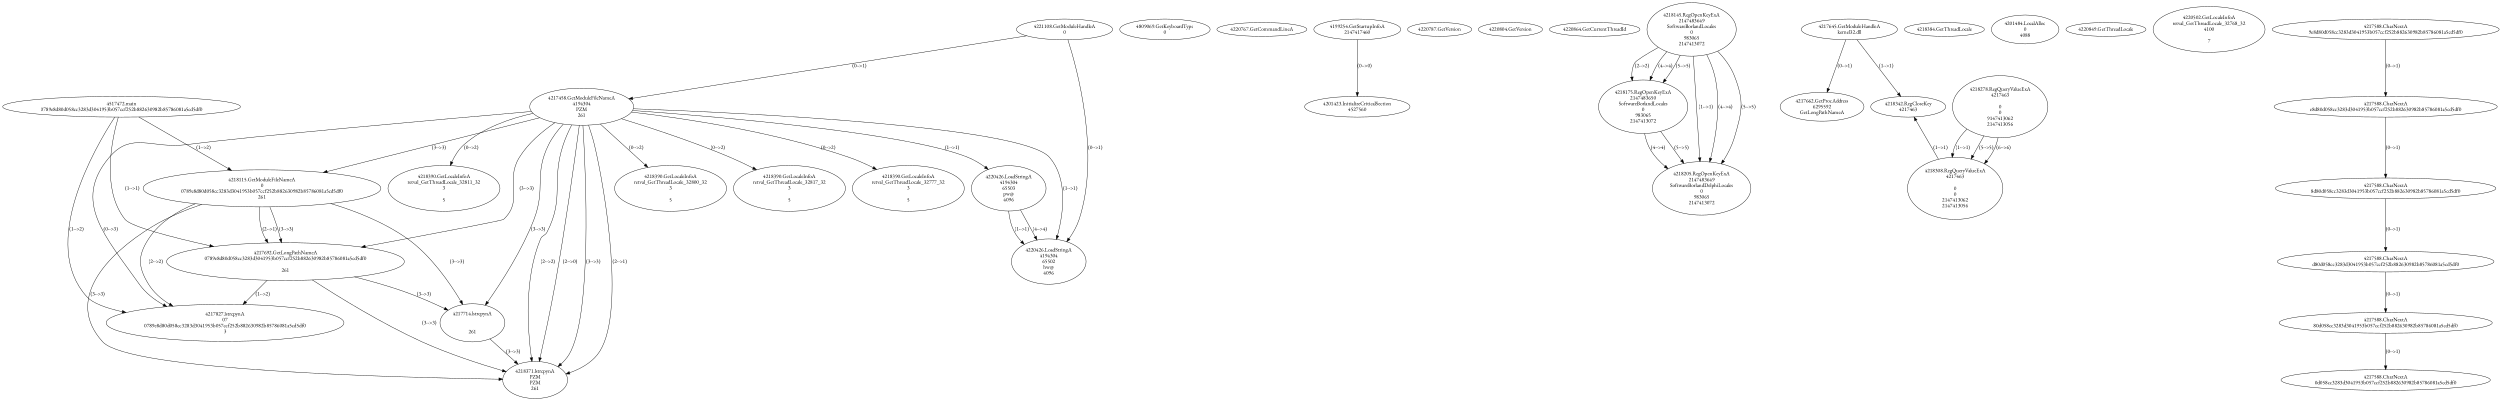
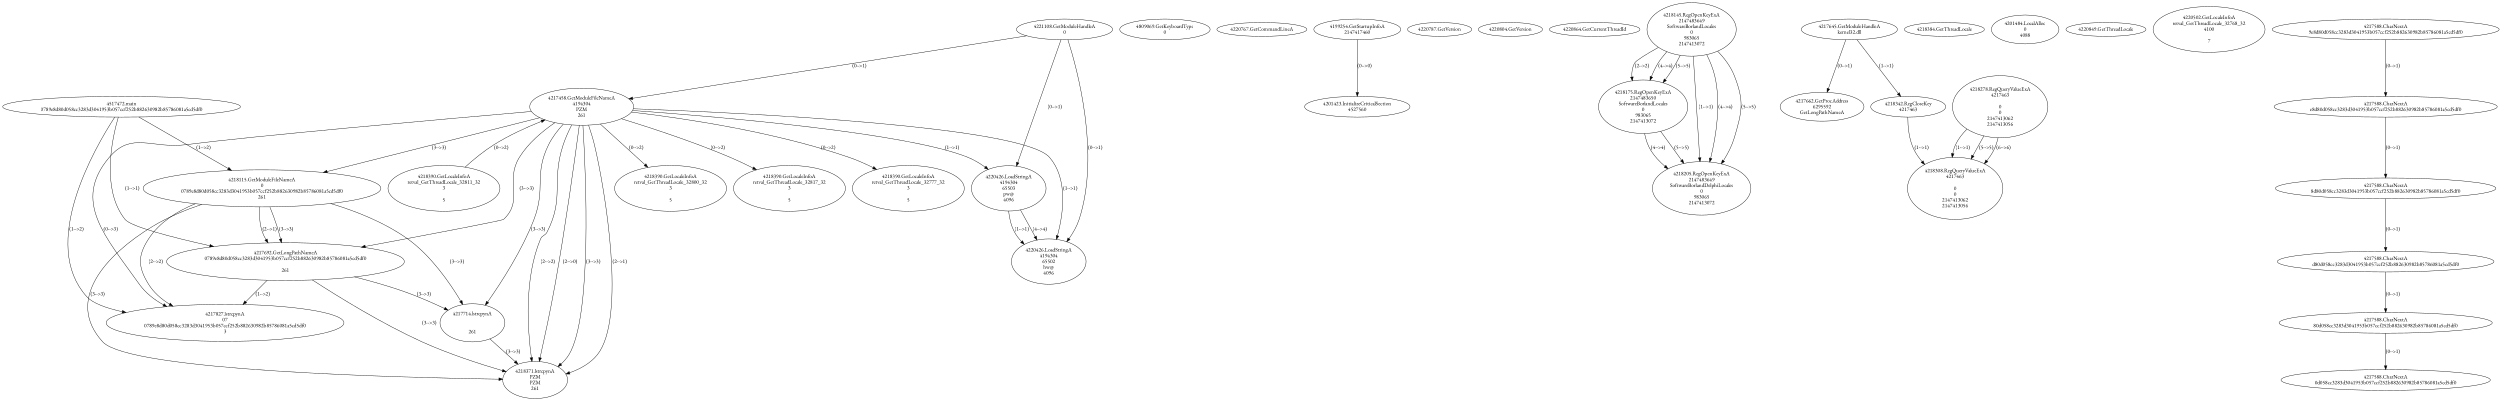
  digraph {
    fontname="EB Garamond"
    node [fontname="EB Garamond"]
    edge [fontname="EB Garamond"]
    n1 [label="4517472.main\n0789e8d80d058cc3283d3041953b057ccf252b882630982b85786081a5cd5df0"]
    n2 [label="4218115.GetModuleFileNameA\n0\n0789e8d80d058cc3283d3041953b057ccf252b882630982b85786081a5cd5df0\n261"]
    n3 [label="4217692.GetLongPathNameA\n0789e8d80d058cc3283d3041953b057ccf252b882630982b85786081a5cd5df0\n\n261"]
    n4 [label="4217827.lstrcpynA\n07\n0789e8d80d058cc3283d3041953b057ccf252b882630982b85786081a5cd5df0\n3"]
    n5 [label="4217714.lstrcpynA\n\n\n261"]
    n6 [label="4218371.lstrcpynA\nPZM\nPZM\n261"]
    n7 [label="4221108.GetModuleHandleA\n0"]
    n8 [label="4217458.GetModuleFileNameA\n4194304\nPZM\n261"]
    n9 [label="4220426.LoadStringA\n4194304\n65503\npw@\n4096"]
    n10 [label="4220426.LoadStringA\n4194304\n65502\nhw@\n4096"]
    n11 [label="4218390.GetLocaleInfoA\nretval_GetThreadLocale_32800_32\n3\n\n5"]
    n12 [label="4218390.GetLocaleInfoA\nretval_GetThreadLocale_32817_32\n3\n\n5"]
    n13 [label="4218390.GetLocaleInfoA\nretval_GetThreadLocale_32777_32\n3\n\n5"]
    n14 [label="4218390.GetLocaleInfoA\nretval_GetThreadLocale_32811_32\n3\n\n5"]
    n15 [label="4809069.GetKeyboardType\n0"]
    n16 [label="4220767.GetCommandLineA\n"]
    n17 [label="4199254.GetStartupInfoA\n2147417460"]
    n18 [label="4201423.InitializeCriticalSection\n4527560"]
    n19 [label="4220787.GetVersion\n"]
    n20 [label="4220804.GetVersion\n"]
    n21 [label="4220864.GetCurrentThreadId\n"]
    n22 [label="4218145.RegOpenKeyExA\n2147483649\nSoftware\Borland\Locales\n0\n983065\n2147413072"]
    n23 [label="4218175.RegOpenKeyExA\n2147483650\nSoftware\Borland\Locales\n0\n983065\n2147413072"]
    n24 [label="4218205.RegOpenKeyExA\n2147483649\nSoftware\Borland\Delphi\Locales\n0\n983065\n2147413072"]
    n25 [label="4217645.GetModuleHandleA\nkernel32.dll"]
    n26 [label="4217662.GetProcAddress\n6295592\nGetLongPathNameA"]
    n27 [label="4218342.RegCloseKey\n4217463"]
-   n28 [label="4218278.RegQueryValueExA\n4217463\n\n0\n0\n9147413062\n2147413056"]
+   n28 [label="4218278.RegQueryValueExA\n4217463\n\n0\n0\n2147413062\n2147413056"]
    n29 [label="4218308.RegQueryValueExA\n4217463\n\n0\n0\n2147413062\n2147413056"]
    n30 [label="4218384.GetThreadLocale\n"]
    n31 [label="4201484.LocalAlloc\n0\n4088"]
    n32 [label="4220849.GetThreadLocale\n"]
    n33 [label="4220502.GetLocaleInfoA\nretval_GetThreadLocale_32768_32\n4100\n\n7"]
    n34 [label="4217588.CharNextA\n9e8d80d058cc3283d3041953b057ccf252b882630982b85786081a5cd5df0"]
    n35 [label="4217588.CharNextA\ne8d80d058cc3283d3041953b057ccf252b882630982b85786081a5cd5df0"]
    n36 [label="4217588.CharNextA\n8d80d058cc3283d3041953b057ccf252b882630982b85786081a5cd5df0"]
    n37 [label="4217588.CharNextA\nd80d058cc3283d3041953b057ccf252b882630982b85786081a5cd5df0"]
    n38 [label="4217588.CharNextA\n80d058cc3283d3041953b057ccf252b882630982b85786081a5cd5df0"]
    n39 [label="4217588.CharNextA\n0d058cc3283d3041953b057ccf252b882630982b85786081a5cd5df0"]
    n1 -> n2 [label="(1-->2)"]
    n1 -> n3 [label="(1-->1)"]
    n1 -> n4 [label="(1-->2)"]
    n2 -> n3 [label="(2-->1)"]
    n2 -> n3 [label="(3-->3)"]
    n2 -> n4 [label="(2-->2)"]
    n2 -> n5 [label="(3-->3)"]
    n2 -> n6 [label="(3-->3)"]
    n3 -> n4 [label="(1-->2)"]
    n3 -> n5 [label="(3-->3)"]
    n3 -> n6 [label="(3-->3)"]
    n5 -> n6 [label="(3-->3)"]
    n7 -> n8 [label="(0-->1)"]
+   n7 -> n9 [label="(0-->1)"]
    n7 -> n10 [label="(0-->1)"]
    n8 -> n2 [label="(3-->3)"]
    n8 -> n3 [label="(3-->3)"]
    n8 -> n4 [label="(0-->3)"]
    n8 -> n5 [label="(3-->3)"]
    n8 -> n6 [label="(2-->1)"]
    n8 -> n6 [label="(2-->2)"]
    n8 -> n6 [label="(3-->3)"]
    n8 -> n6 [label="(2-->0)"]
    n8 -> n9 [label="(1-->1)"]
    n8 -> n10 [label="(1-->1)"]
    n8 -> n11 [label="(0-->2)"]
    n8 -> n12 [label="(0-->2)"]
    n8 -> n13 [label="(0-->2)"]
-   n8 -> n14 [label="(0-->2)"]
+   n14 -> n8 [label="(0-->2)"]
    n9 -> n10 [label="(1-->1)"]
    n9 -> n10 [label="(4-->4)"]
    n17 -> n18 [label="(0-->0)"]
    n22 -> n23 [label="(2-->2)"]
    n22 -> n23 [label="(4-->4)"]
    n22 -> n23 [label="(5-->5)"]
    n22 -> n24 [label="(1-->1)"]
    n22 -> n24 [label="(4-->4)"]
    n22 -> n24 [label="(5-->5)"]
    n23 -> n24 [label="(4-->4)"]
    n23 -> n24 [label="(5-->5)"]
    n25 -> n26 [label="(0-->1)"]
    n25 -> n27 [label="(1-->1)"]
    n28 -> n29 [label="(1-->1)"]
    n28 -> n29 [label="(5-->5)"]
    n28 -> n29 [label="(6-->6)"]
-   n29 -> n27 [label="(1-->1)"]
+   n27 -> n29 [label="(1-->1)"]
    n34 -> n35 [label="(0-->1)"]
    n35 -> n36 [label="(0-->1)"]
    n36 -> n37 [label="(0-->1)"]
    n37 -> n38 [label="(0-->1)"]
    n38 -> n39 [label="(0-->1)"]
  }
